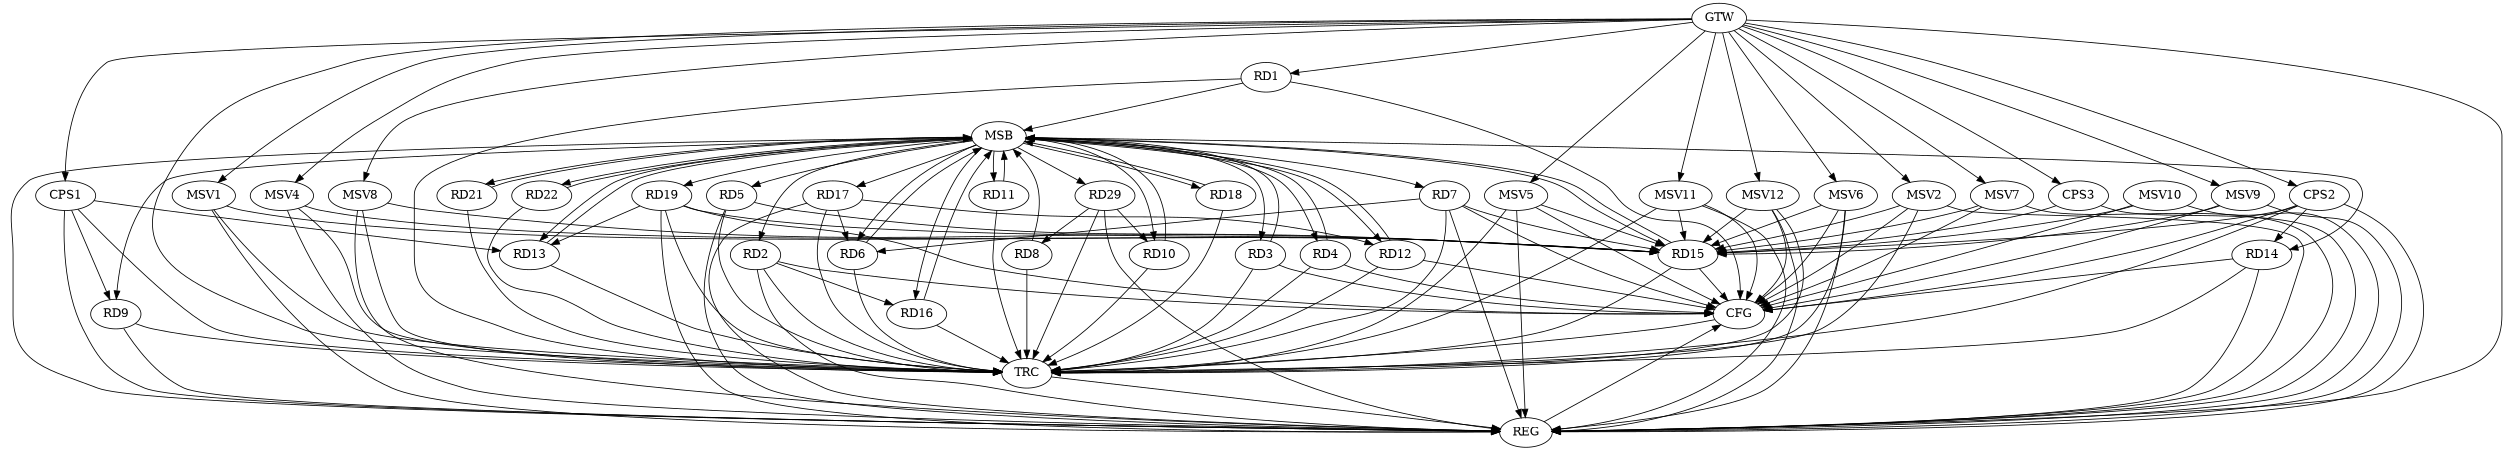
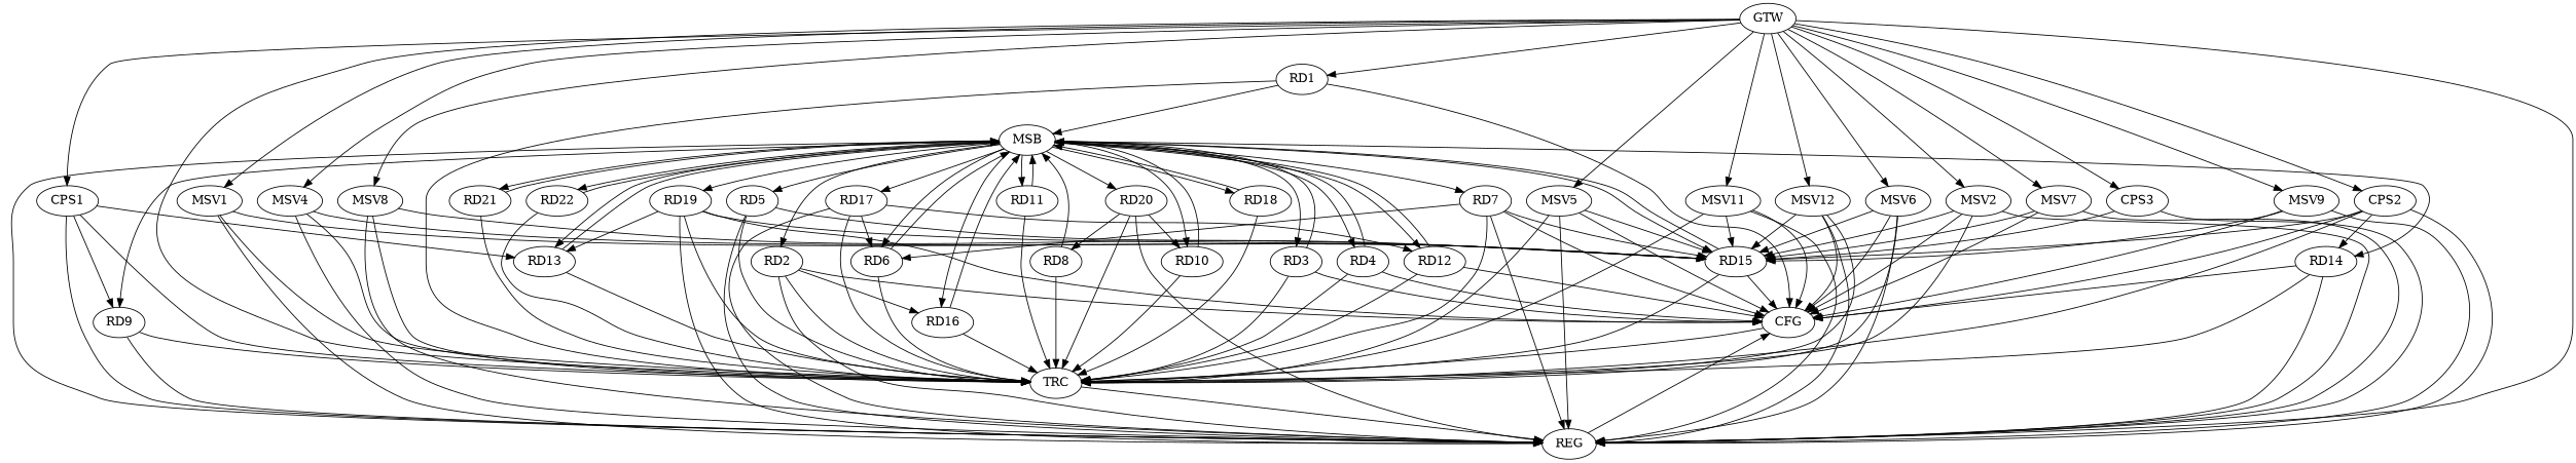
  strict digraph {
    n1 [label=RD1]
    n2 [label=MSB]
    n3 [label=CFG]
    n4 [label=TRC]
    n5 [label=RD2]
    n6 [label=RD16]
    n7 [label=REG]
    n8 [label=RD3]
    n9 [label=RD4]
    n10 [label=RD5]
    n11 [label=RD15]
    n12 [label=RD6]
    n13 [label=RD7]
    n14 [label=RD9]
    n15 [label=RD10]
    n16 [label=RD11]
    n17 [label=RD12]
    n18 [label=RD13]
    n19 [label=RD14]
    n20 [label=RD17]
    n21 [label=RD18]
    n22 [label=RD19]
-   n23 [label=RD29]
+   n23 [label=RD20]
    n24 [label=RD21]
    n25 [label=RD22]
    n26 [label=RD8]
    n27 [label=CPS1]
    n28 [label=CPS2]
    n29 [label=GTW]
    n30 [label=MSV1]
    n31 [label=MSV2]
    n32 [label=CPS3]
    n33 [label=MSV4]
    n34 [label=MSV5]
    n35 [label=MSV6]
    n36 [label=MSV7]
    n37 [label=MSV8]
    n38 [label=MSV9]
    n39 [label=MSV11]
    n40 [label=MSV12]
-   n41 [label=MSV10]
    n1 -> n2
    n1 -> n3
    n1 -> n4
    n2 -> n5
    n2 -> n6
    n2 -> n7
    n2 -> n8
    n2 -> n9
    n2 -> n10
    n2 -> n11
    n2 -> n12
    n2 -> n13
    n2 -> n14
    n2 -> n15
    n2 -> n16
    n2 -> n17
    n2 -> n18
    n2 -> n19
    n2 -> n20
    n2 -> n21
    n2 -> n22
    n2 -> n23
    n2 -> n24
    n2 -> n25
    n3 -> n4
    n4 -> n7
    n5 -> n3
    n5 -> n4
    n5 -> n6
    n5 -> n7
    n6 -> n2
    n6 -> n4
    n7 -> n3
    n8 -> n2
    n8 -> n3
    n8 -> n4
    n9 -> n2
    n9 -> n3
    n9 -> n4
    n10 -> n4
    n10 -> n7
    n10 -> n11
    n11 -> n2
    n11 -> n3
    n11 -> n4
    n12 -> n2
    n12 -> n4
    n13 -> n3
    n13 -> n4
    n13 -> n7
    n13 -> n11
    n13 -> n12
    n14 -> n4
    n14 -> n7
    n15 -> n2
    n15 -> n4
    n16 -> n2
    n16 -> n4
    n17 -> n2
    n17 -> n3
    n17 -> n4
    n18 -> n2
    n18 -> n4
    n19 -> n3
    n19 -> n4
    n19 -> n7
    n20 -> n4
    n20 -> n7
    n20 -> n12
    n20 -> n17
    n21 -> n2
    n21 -> n4
    n22 -> n3
    n22 -> n4
    n22 -> n7
    n22 -> n11
    n22 -> n18
    n23 -> n4
    n23 -> n7
    n23 -> n15
    n23 -> n26
    n24 -> n2
    n24 -> n4
    n25 -> n2
    n25 -> n4
    n26 -> n2
    n26 -> n4
    n27 -> n4
    n27 -> n7
    n27 -> n14
    n27 -> n18
    n28 -> n3
    n28 -> n4
    n28 -> n7
    n28 -> n11
    n28 -> n19
    n29 -> n1
    n29 -> n4
    n29 -> n7
    n29 -> n27
    n29 -> n28
    n29 -> n30
    n29 -> n31
    n29 -> n32
    n29 -> n33
    n29 -> n34
    n29 -> n35
    n29 -> n36
    n29 -> n37
    n29 -> n38
    n29 -> n39
    n29 -> n40
    n30 -> n4
    n30 -> n7
    n30 -> n11
    n31 -> n3
    n31 -> n4
    n31 -> n7
    n31 -> n11
    n32 -> n7
    n32 -> n11
    n33 -> n4
    n33 -> n7
    n33 -> n11
    n34 -> n3
    n34 -> n4
    n34 -> n7
    n34 -> n11
    n35 -> n3
    n35 -> n4
    n35 -> n7
    n35 -> n11
    n36 -> n3
    n36 -> n7
    n36 -> n11
    n37 -> n4
    n37 -> n7
    n37 -> n11
    n38 -> n3
    n38 -> n7
    n38 -> n11
    n39 -> n3
    n39 -> n4
    n39 -> n7
    n39 -> n11
    n40 -> n3
    n40 -> n4
    n40 -> n7
    n40 -> n11
-   n41 -> n3
-   n41 -> n7
-   n41 -> n11
  }
